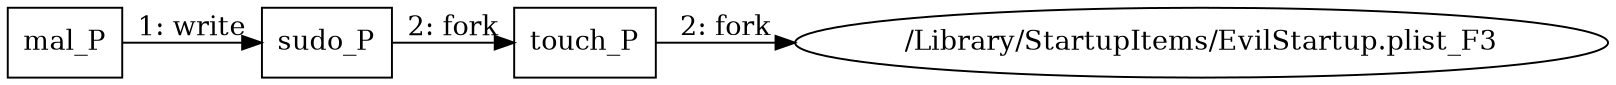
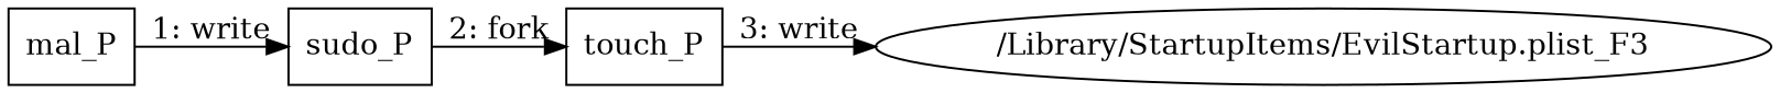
  digraph {
    engine=neato
    fixedsize=false
    fontsize=10
    nodesep=0.3
    rankdir=LR
    ranksep=0
    splines=true
    node [node_type=Process shape=box]
    mal_P
    sudo_P
    touch_P
    "/Library/StartupItems/EvilStartup.plist_F3" [node_type=File shape=ellipse]
    mal_P -> sudo_P [label="1: write"]
    sudo_P -> touch_P [label="2: fork"]
-   touch_P -> "/Library/StartupItems/EvilStartup.plist_F3" [label="2: fork"]
+   touch_P -> "/Library/StartupItems/EvilStartup.plist_F3" [label="3: write"]
  }
